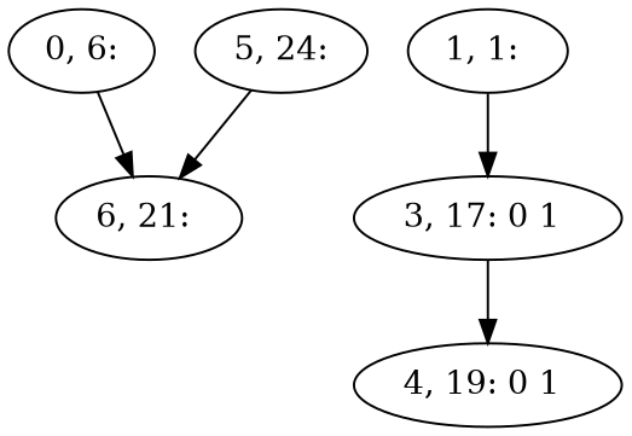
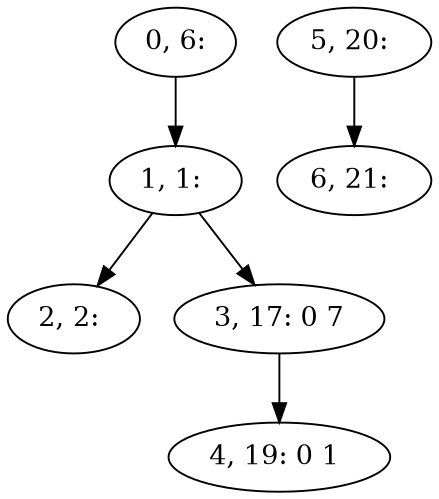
  digraph {
    n1 [label="0, 6:"]
    n2 [label="1, 1: "]
-   n4 [label="3, 17: 0 1 "]
+   n3 [label="2, 2: "]
+   n4 [label="3, 17: 0 7"]
    n5 [label="4, 19: 0 1 "]
-   n6 [label="5, 24:"]
+   n6 [label="5, 20: "]
    n7 [label="6, 21: "]
-   n1 -> n7
+   n1 -> n2
+   n2 -> n3
    n2 -> n4
    n4 -> n5
    n6 -> n7
  }
